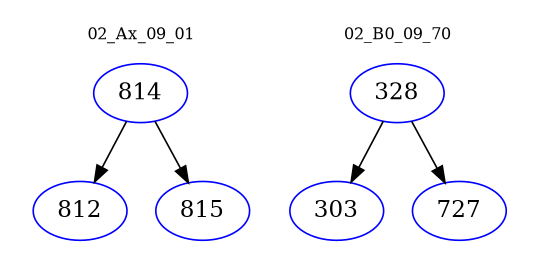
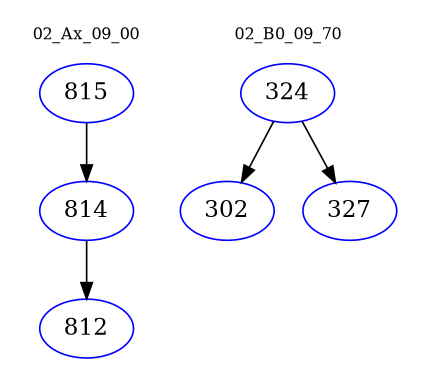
  digraph {
    node [color=blue]
    edge [color=black]
    n1 [label=814]
    n2 [label=812]
    n3 [label=815]
-   n4 [label=328]
-   n5 [label=303]
-   n6 [label=727]
+   n4 [label=324]
+   n5 [label=302]
+   n6 [label=327]
    subgraph cluster_1 {
      color=white
      fontsize=10
-     label="02_Ax_09_01"
+     label="02_Ax_09_00"
      n1
      n2
      n3
    }
    subgraph cluster_2 {
      color=white
      fontsize=10
      label="02_B0_09_70"
      n4
      n5
      n6
    }
    n1 -> n2
-   n1 -> n3
+   n3 -> n1
    n4 -> n5
    n4 -> n6
  }
